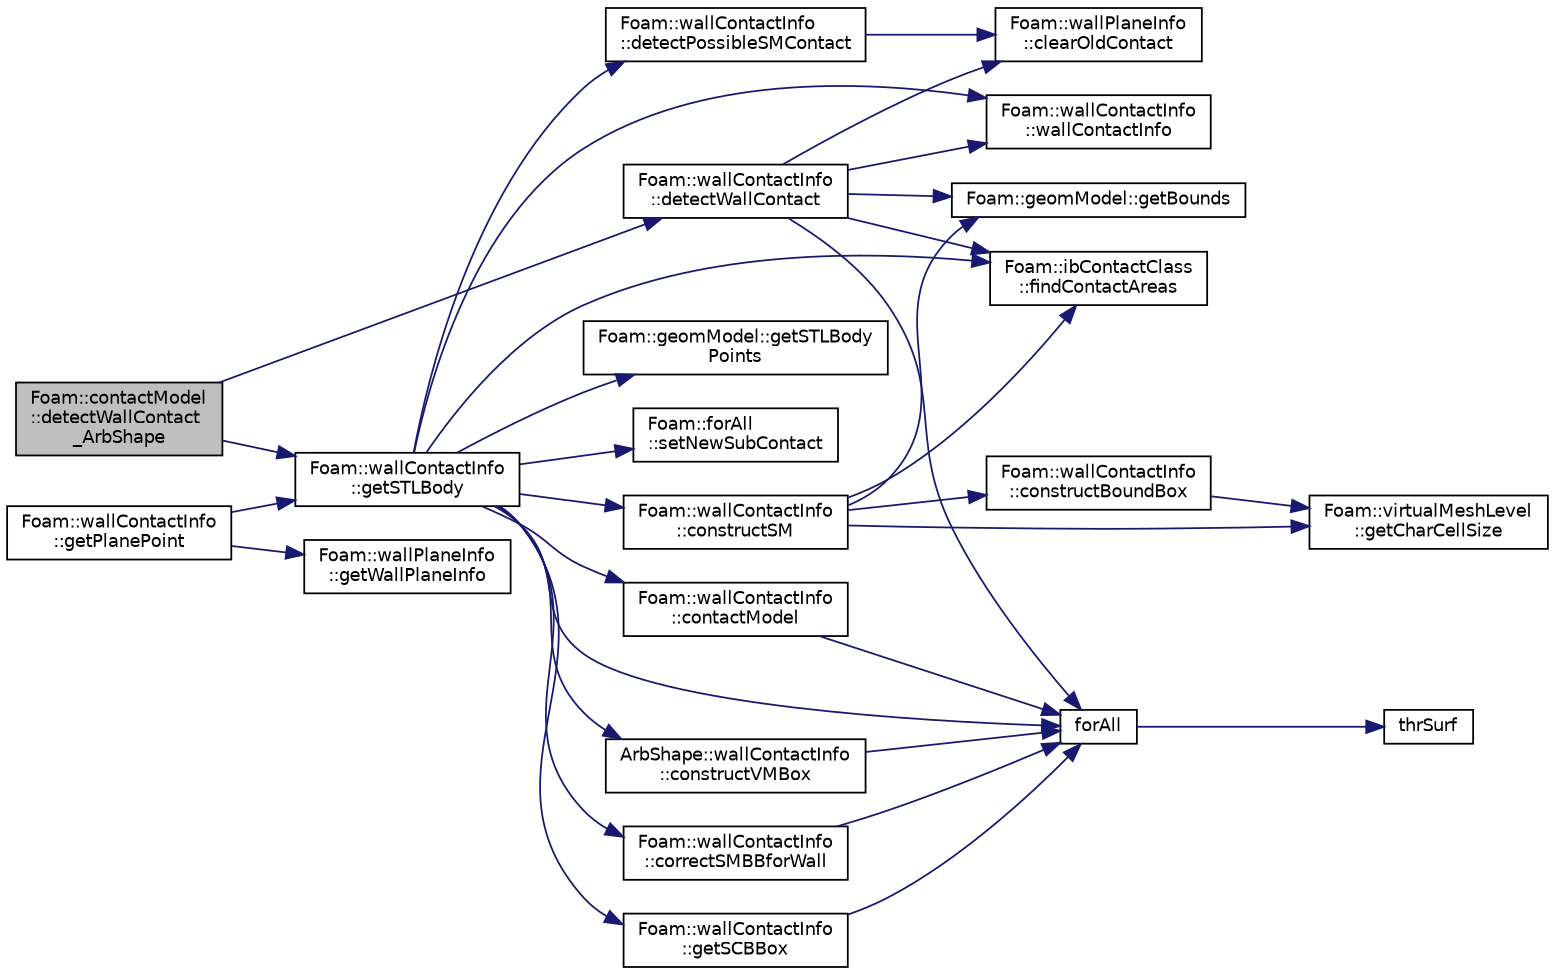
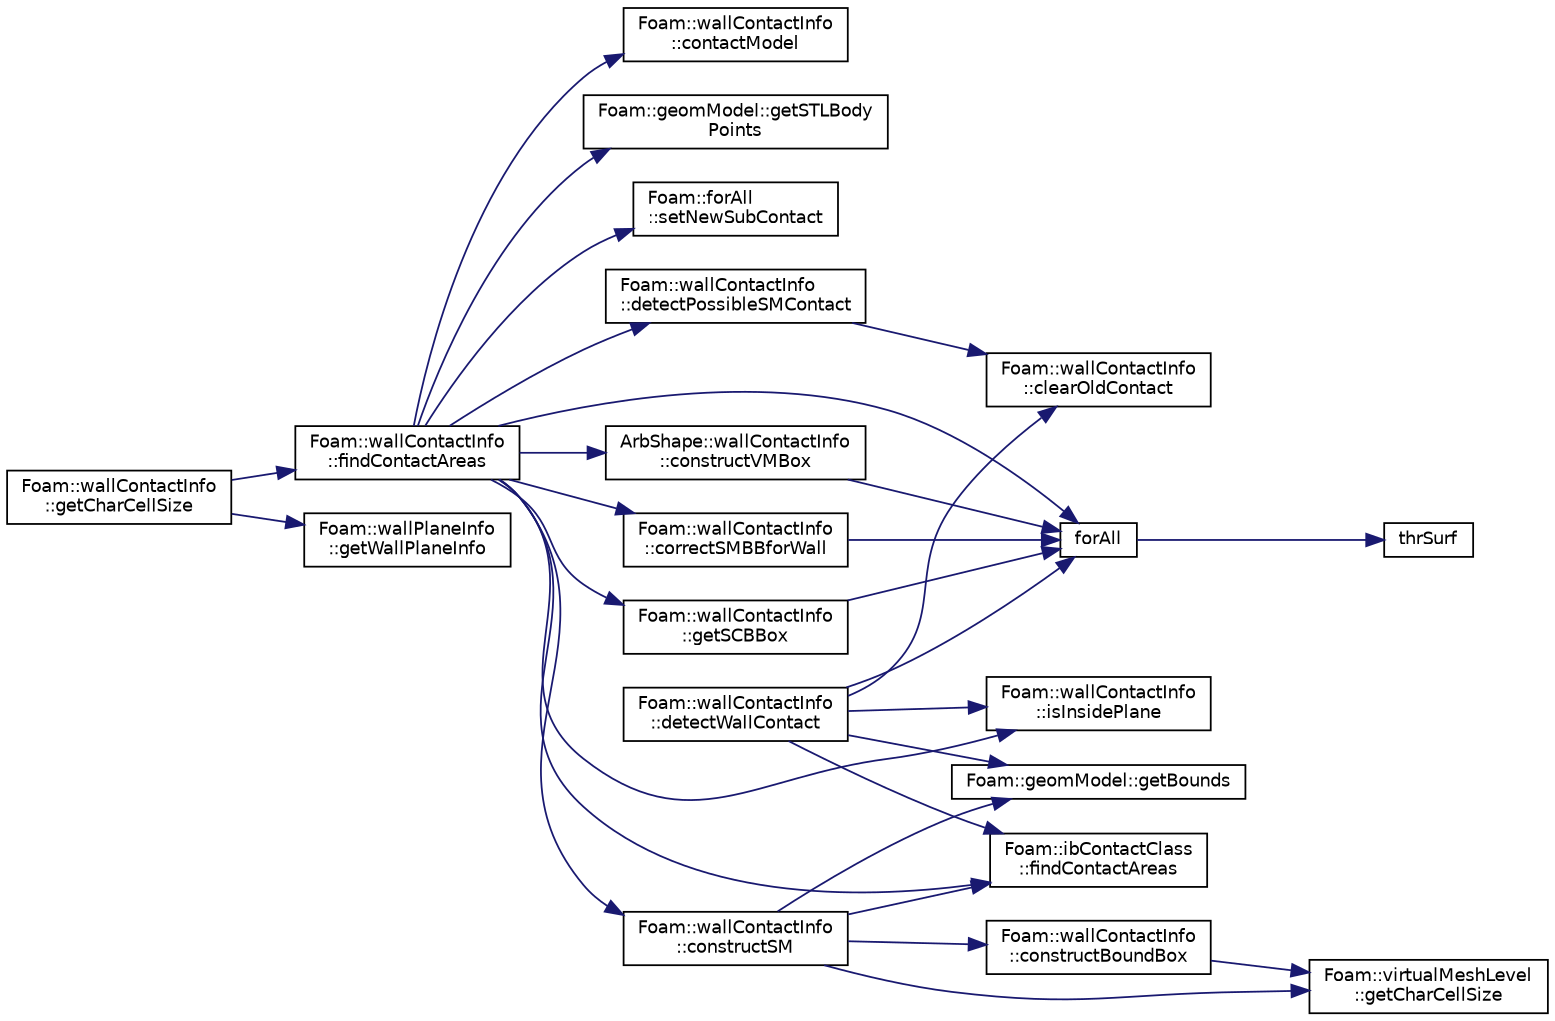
  digraph {
    rankdir=LR
    node [color=black fillcolor=white fontname=Helvetica fontsize=10 shape=record style=filled]
    edge [color=midnightblue fontname=Helvetica fontsize=10 labelfontname=Helvetica labelfontsize=10 style=solid]
-   n1 [fillcolor=grey75 fontcolor=black height=0.2 label="Foam::contactModel\l::detectWallContact\l_ArbShape" width=0.4]
    n2 [height=0.2 label="Foam::wallContactInfo\l::detectWallContact" width=0.4]
-   n3 [height=0.2 label="Foam::wallContactInfo\l::getSTLBody" width=0.4]
-   n4 [height=0.2 label="Foam::wallPlaneInfo\l::clearOldContact" width=0.4]
+   n3 [height=0.2 label="Foam::wallContactInfo\l::findContactAreas" width=0.4]
+   n4 [height=0.2 label="Foam::wallContactInfo\l::clearOldContact" width=0.4]
    n5 [height=0.2 label=forAll width=0.4]
    n6 [height=0.2 label="Foam::geomModel::getBounds" width=0.4]
    n7 [height=0.2 label="Foam::ibContactClass\l::findContactAreas" width=0.4]
-   n8 [height=0.2 label="Foam::wallContactInfo\l::wallContactInfo" width=0.4]
+   n8 [height=0.2 label="Foam::wallContactInfo\l::isInsidePlane" width=0.4]
    n9 [height=0.2 label="Foam::wallContactInfo\l::constructSM" width=0.4]
    n10 [height=0.2 label="ArbShape::wallContactInfo\l::constructVMBox" width=0.4]
    n11 [height=0.2 label="Foam::wallContactInfo\l::contactModel" width=0.4]
    n12 [height=0.2 label="Foam::wallContactInfo\l::correctSMBBforWall" width=0.4]
    n13 [height=0.2 label="Foam::wallContactInfo\l::detectPossibleSMContact" width=0.4]
    n14 [height=0.2 label="Foam::wallContactInfo\l::getSCBBox" width=0.4]
    n15 [height=0.2 label="Foam::geomModel::getSTLBody\lPoints" width=0.4]
    n16 [height=0.2 label="Foam::forAll\l::setNewSubContact" width=0.4]
    n17 [height=0.2 label=thrSurf width=0.4]
    n18 [height=0.2 label="Foam::wallContactInfo\l::constructBoundBox" width=0.4]
    n19 [height=0.2 label="Foam::virtualMeshLevel\l::getCharCellSize" width=0.4]
-   n20 [height=0.2 label="Foam::wallContactInfo\l::getPlanePoint" width=0.4]
+   n20 [height=0.2 label="Foam::wallContactInfo\l::getCharCellSize" width=0.4]
    n21 [height=0.2 label="Foam::wallPlaneInfo\l::getWallPlaneInfo" width=0.4]
-   n1 -> n2
-   n1 -> n3
    n2 -> n4
    n2 -> n5
    n2 -> n6
    n2 -> n7
    n2 -> n8
    n3 -> n5
    n3 -> n7
    n3 -> n8
    n3 -> n9
    n3 -> n10
    n3 -> n11
    n3 -> n12
    n3 -> n13
    n3 -> n14
    n3 -> n15
    n3 -> n16
    n5 -> n17
    n9 -> n6
    n9 -> n7
    n9 -> n18
    n9 -> n19
    n10 -> n5
-   n11 -> n5
    n12 -> n5
    n13 -> n4
    n14 -> n5
    n18 -> n19
    n20 -> n3
    n20 -> n21
  }
